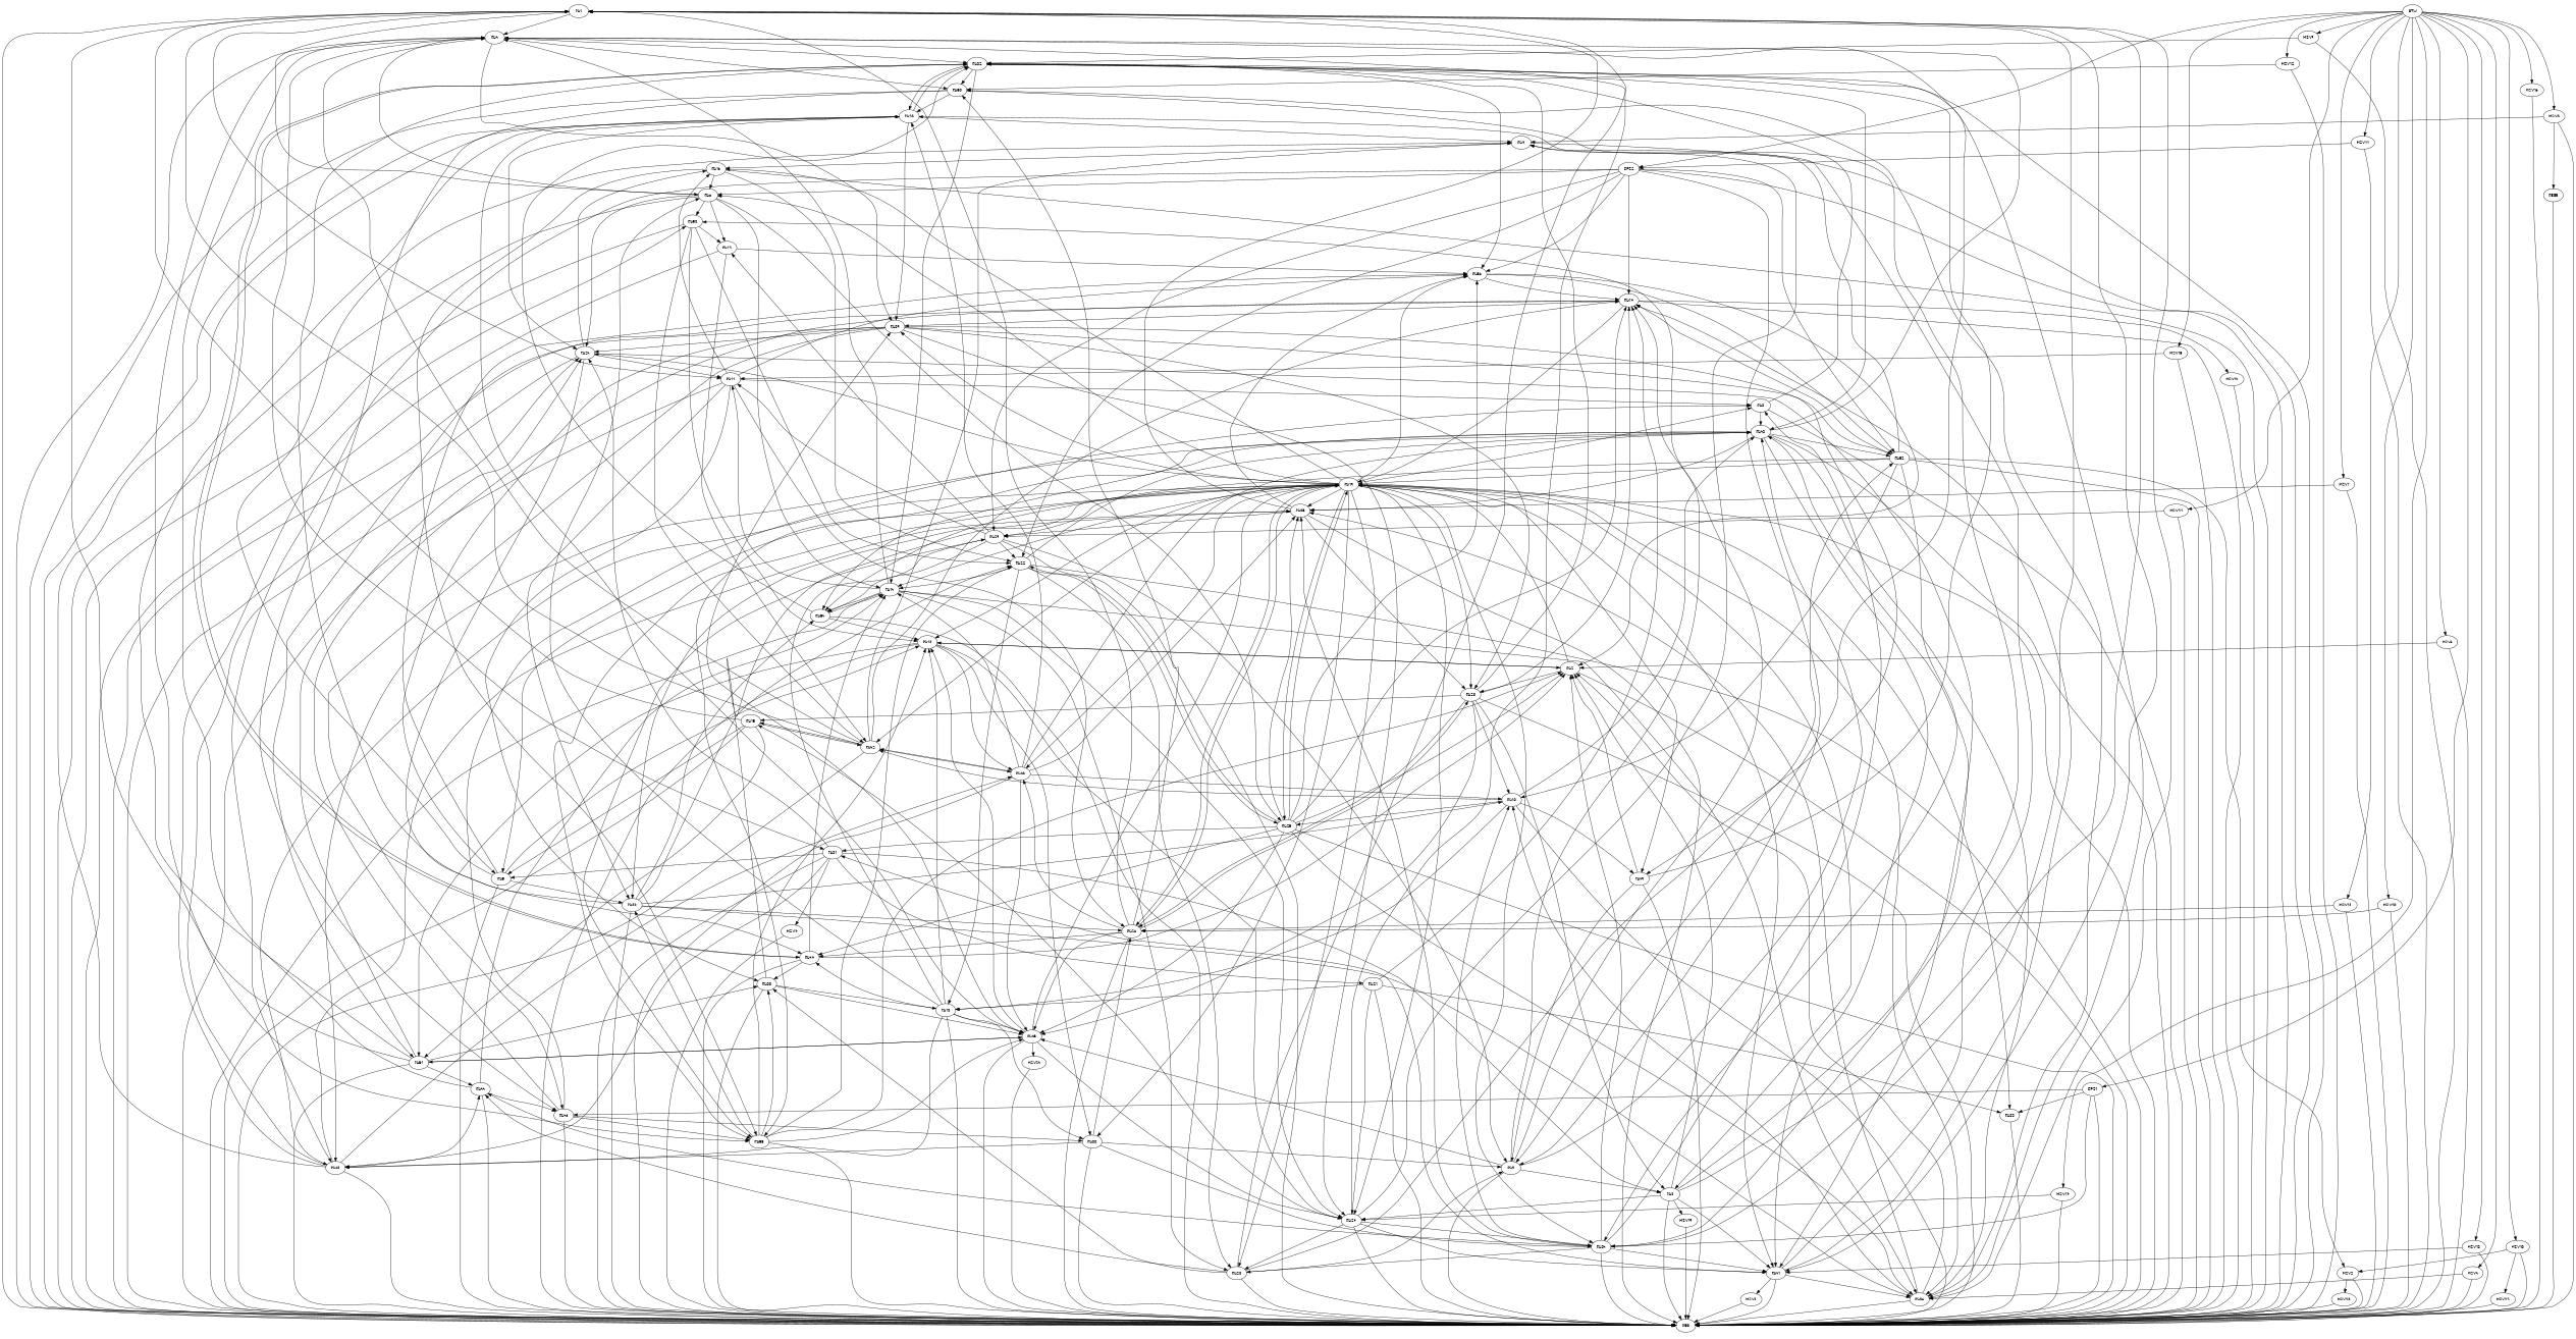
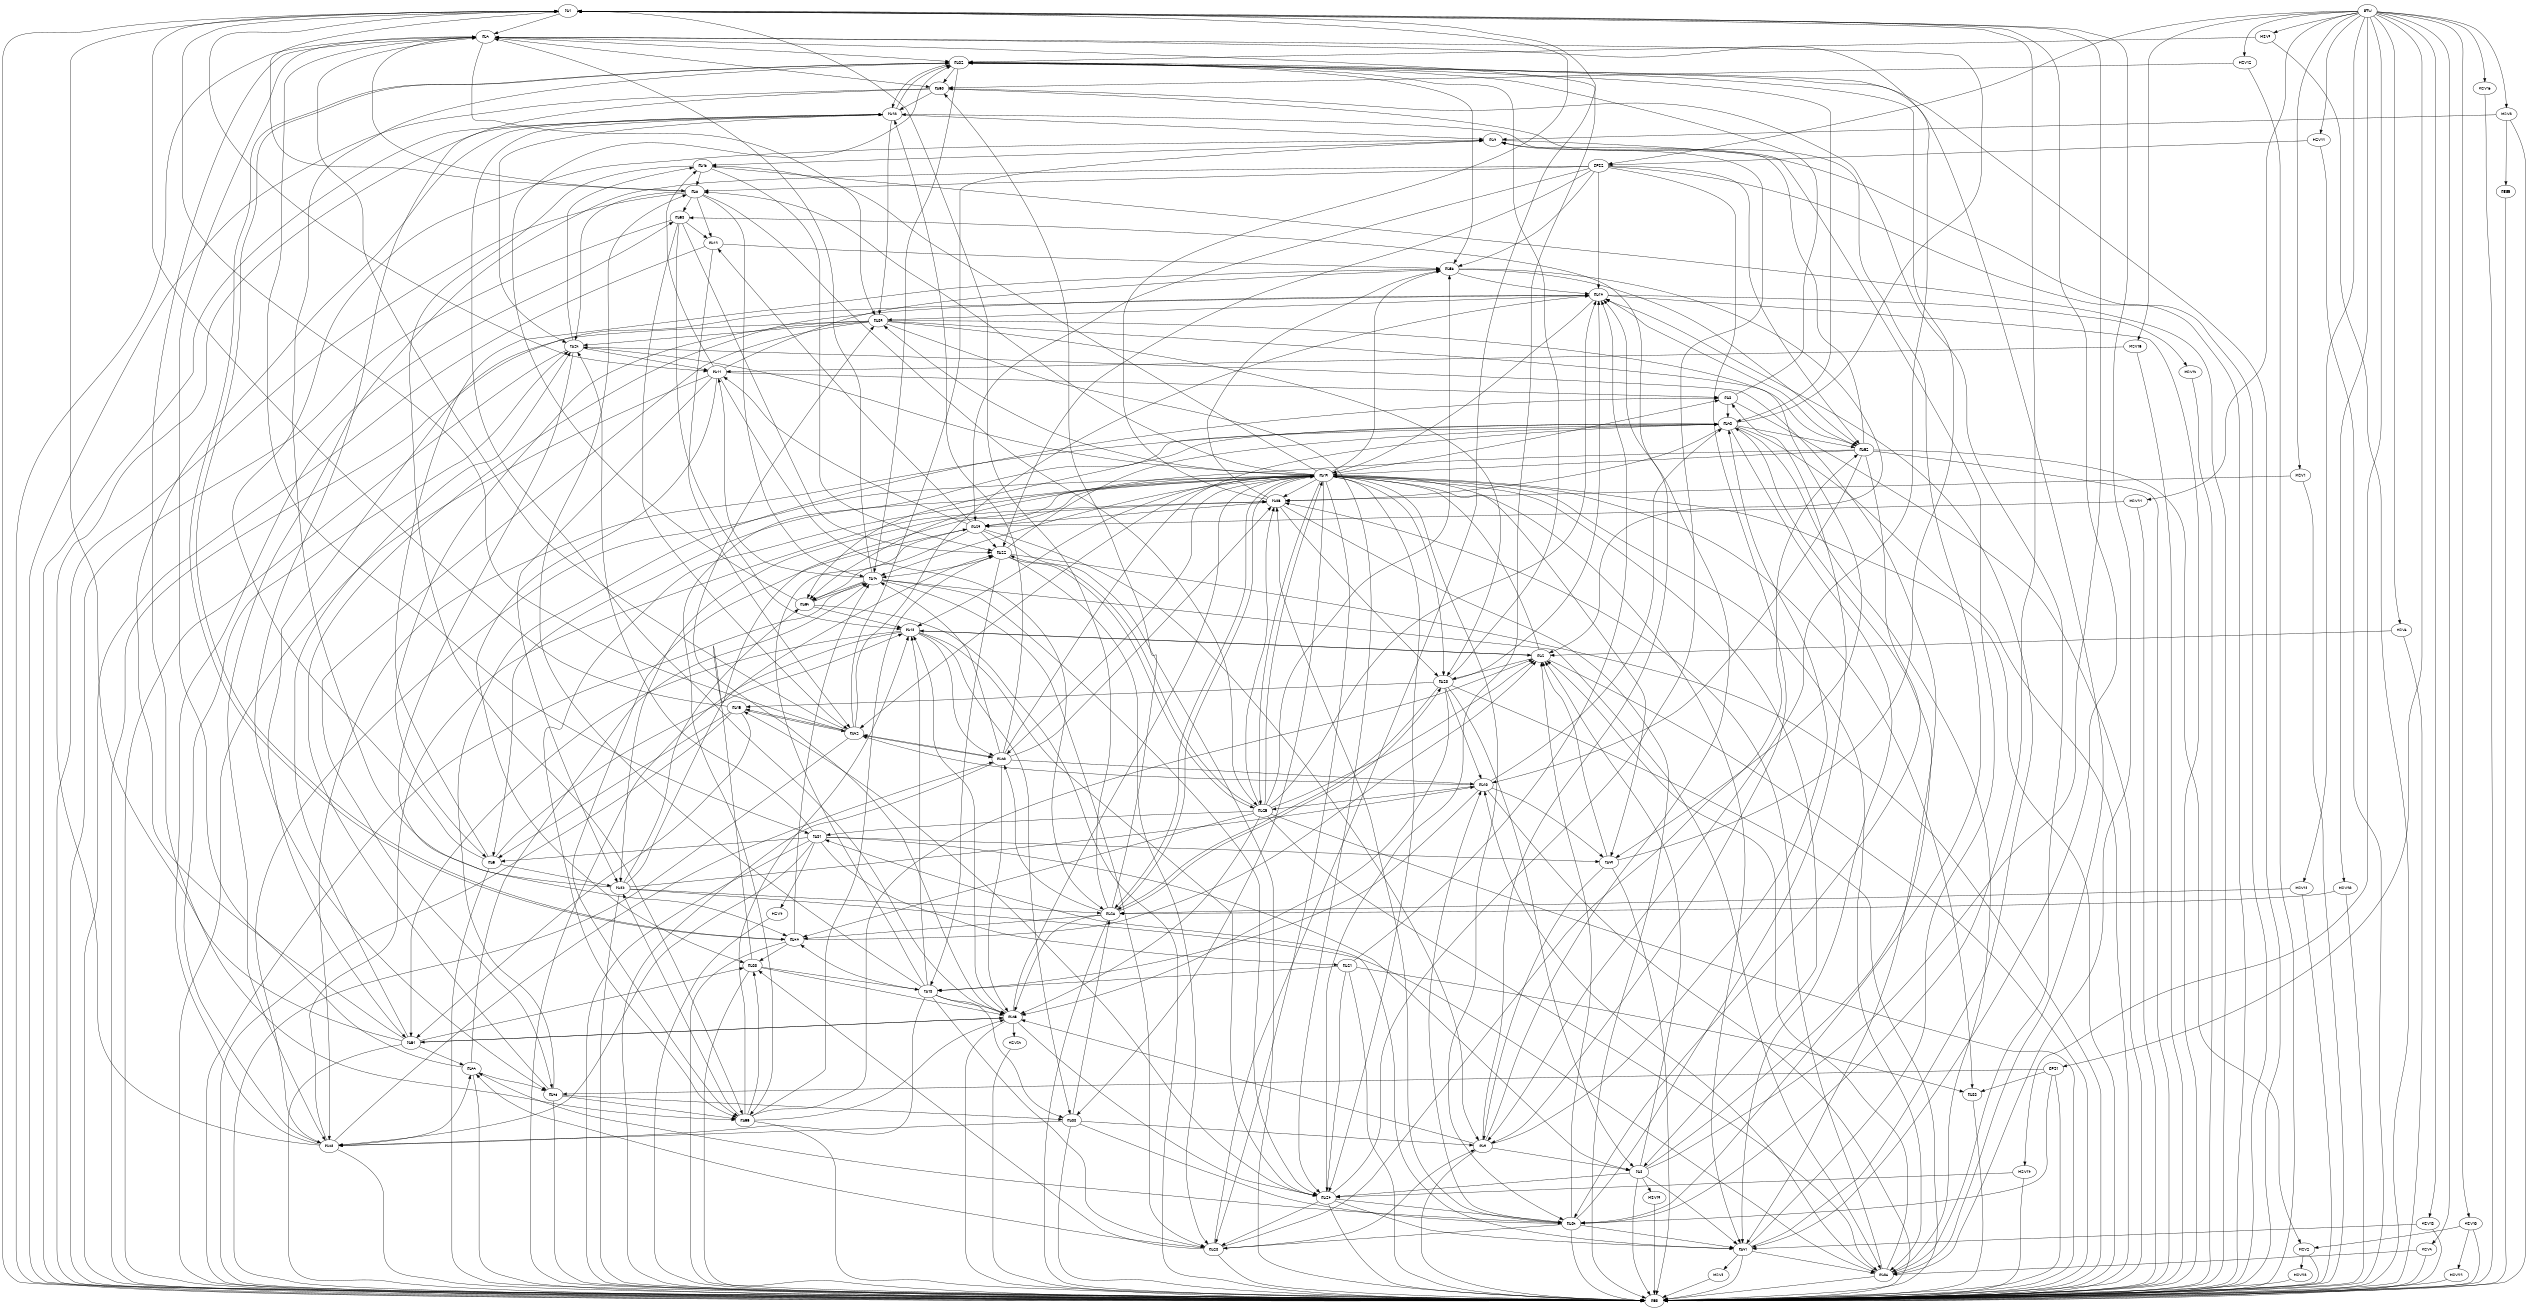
  strict digraph {
    fontname="Patrick Hand"
    node [fontname="Patrick Hand"]
    edge [fontname="Patrick Hand"]
    n1 [label=RD1]
    n2 [label=RD4]
    n3 [label=RD6]
    n4 [label=RD11]
    n5 [label=RD41]
    n6 [label=REG]
    n7 [label=RD32]
    n8 [label=RD9]
    n9 [label=RD31]
    n10 [label=RD39]
    n11 [label=RD50]
    n12 [label=RD55]
    n13 [label=RD12]
    n14 [label=RD14]
    n15 [label=RD24]
    n16 [label=RD25]
    n17 [label=RD53]
    n18 [label=RD3]
    n19 [label=RD37]
    n20 [label=RD56]
    n21 [label=RD16]
    n22 [label=RD26]
    n23 [label=RD30]
    n24 [label=RD17]
    n25 [label=RD36]
    n26 [label=RD23]
    n27 [label=MSV8]
    n28 [label=RD2]
    n29 [label=RD18]
    n30 [label=RD19]
    n31 [label=RD20]
    n32 [label=RD27]
    n33 [label=RD38]
    n34 [label=RD51]
    n35 [label=RD40]
    n36 [label=RD5]
    n37 [label=RD8]
    n38 [label=RD42]
    n39 [label=RD49]
    n40 [label=RD29]
    n41 [label=RD48]
    n42 [label=RD28]
    n43 [label=RD33]
    n44 [label=RD34]
    n45 [label=RD35]
    n46 [label=RD45]
    n47 [label=RD10]
    n48 [label=RD15]
    n49 [label=RD43]
    n50 [label=RD47]
    n51 [label=RD54]
    n52 [label=RD52]
    n53 [label=RD21]
    n54 [label=MSV7]
    n55 [label=RD46]
    n56 [label=RD22]
    n57 [label=RD7]
    n58 [label=MSV19]
    n59 [label=MSV14]
    n60 [label=MSV24]
    n61 [label=RD13]
    n62 [label=RD44]
    n63 [label=MSV2]
    n64 [label=MSV23]
    n65 [label=CPS1]
    n66 [label=CPS2]
    n67 [label=GTW]
    n68 [label=MSV1]
    n69 [label=MSV3]
    n70 [label=MSV4]
    n71 [label=MSV6]
    n72 [label=MSV9]
    n73 [label=MSV10]
    n74 [label=MSV11]
    n75 [label=MSV12]
    n76 [label=MSV13]
    n77 [label=MSV15]
    n78 [label=MSV16]
    n79 [label=MSV17]
    n80 [label=MSV18]
    n81 [label=MSV20]
    n82 [label=MSV21]
    n83 [label=REG5]
    n84 [label=MSV22]
    n1 -> n2
    n1 -> n3
    n1 -> n4
    n1 -> n5
    n1 -> n6
    n2 -> n6
    n2 -> n7
    n2 -> n8
    n2 -> n9
    n2 -> n10
    n2 -> n11
    n2 -> n12
    n3 -> n2
    n3 -> n6
    n3 -> n13
    n3 -> n14
    n3 -> n15
    n3 -> n16
    n3 -> n17
    n4 -> n6
    n4 -> n18
    n4 -> n19
    n4 -> n20
    n4 -> n21
    n4 -> n22
    n4 -> n23
    n5 -> n6
    n5 -> n9
    n5 -> n24
    n5 -> n25
    n5 -> n26
    n5 -> n27
    n7 -> n6
    n7 -> n11
    n7 -> n14
    n7 -> n20
    n7 -> n25
    n7 -> n26
    n7 -> n49
    n7 -> n50
    n8 -> n6
    n8 -> n17
    n8 -> n24
    n8 -> n37
    n8 -> n46
    n8 -> n49
    n9 -> n6
    n9 -> n15
    n9 -> n36
    n9 -> n37
+   n9 -> n39
    n9 -> n41
    n9 -> n53
    n9 -> n54
    n10 -> n6
    n10 -> n15
    n10 -> n31
    n10 -> n32
    n10 -> n36
    n10 -> n39
    n10 -> n52
    n10 -> n55
    n11 -> n6
    n11 -> n26
    n11 -> n44
    n11 -> n55
    n12 -> n6
    n12 -> n19
    n12 -> n23
    n12 -> n28
    n12 -> n29
    n12 -> n46
    n12 -> n56
    n13 -> n6
    n13 -> n20
    n13 -> n38
    n14 -> n2
    n14 -> n4
    n14 -> n6
    n14 -> n25
    n14 -> n32
    n14 -> n42
    n14 -> n51
    n15 -> n4
    n15 -> n5
    n15 -> n6
    n15 -> n21
    n15 -> n50
    n16 -> n6
    n16 -> n9
    n16 -> n20
    n16 -> n24
    n16 -> n25
    n16 -> n28
    n16 -> n30
    n16 -> n45
    n16 -> n46
    n16 -> n50
    n16 -> n56
    n17 -> n6
    n17 -> n13
    n17 -> n29
    n17 -> n38
    n17 -> n56
    n18 -> n6
    n18 -> n7
    n18 -> n49
    n19 -> n6
    n19 -> n7
    n19 -> n22
    n19 -> n25
    n19 -> n47
    n19 -> n51
    n19 -> n56
    n20 -> n24
    n20 -> n28
    n20 -> n52
    n21 -> n3
    n21 -> n6
    n21 -> n12
    n21 -> n56
    n22 -> n1
    n22 -> n6
    n22 -> n11
    n22 -> n30
    n22 -> n31
    n22 -> n35
    n22 -> n46
    n22 -> n50
    n23 -> n6
    n23 -> n45
    n23 -> n46
    n23 -> n61
    n24 -> n6
    n24 -> n10
    n24 -> n30
    n24 -> n34
    n24 -> n59
    n25 -> n1
    n25 -> n6
    n25 -> n11
    n25 -> n28
    n25 -> n45
    n25 -> n47
    n26 -> n6
    n26 -> n7
    n26 -> n10
    n26 -> n15
    n26 -> n46
    n26 -> n57
    n27 -> n6
    n28 -> n6
    n28 -> n29
    n28 -> n30
    n28 -> n31
    n29 -> n6
    n29 -> n28
    n29 -> n32
    n29 -> n33
    n29 -> n34
    n29 -> n35
    n30 -> n3
    n30 -> n5
    n30 -> n6
    n30 -> n10
    n30 -> n12
    n30 -> n14
    n30 -> n15
    n30 -> n16
    n30 -> n18
    n30 -> n19
    n30 -> n20
    n30 -> n21
    n30 -> n22
    n30 -> n25
    n30 -> n29
    n30 -> n31
    n30 -> n32
    n30 -> n33
    n30 -> n35
    n30 -> n36
    n30 -> n37
    n30 -> n38
    n30 -> n39
    n30 -> n40
    n30 -> n41
    n30 -> n42
    n30 -> n43
    n30 -> n44
    n30 -> n45
    n31 -> n6
    n31 -> n7
    n31 -> n22
    n31 -> n24
    n31 -> n37
    n31 -> n46
    n31 -> n47
    n31 -> n48
    n32 -> n2
    n32 -> n5
    n32 -> n6
    n32 -> n42
    n32 -> n44
    n32 -> n48
    n32 -> n57
    n33 -> n6
    n33 -> n8
    n33 -> n22
    n33 -> n41
    n33 -> n44
    n34 -> n1
    n34 -> n6
    n34 -> n15
    n34 -> n23
    n34 -> n26
    n34 -> n46
    n34 -> n62
    n35 -> n6
    n35 -> n14
    n35 -> n26
    n35 -> n38
    n35 -> n45
    n35 -> n46
    n35 -> n47
    n35 -> n49
    n36 -> n6
    n36 -> n19
    n36 -> n20
    n36 -> n29
    n36 -> n57
    n37 -> n1
    n37 -> n5
    n37 -> n6
    n37 -> n28
    n37 -> n32
    n37 -> n49
    n37 -> n58
    n38 -> n1
    n38 -> n2
    n38 -> n6
    n38 -> n24
    n38 -> n35
    n38 -> n48
    n38 -> n57
    n39 -> n6
    n39 -> n7
    n39 -> n8
    n39 -> n28
    n40 -> n4
    n40 -> n6
    n40 -> n8
    n40 -> n12
    n40 -> n13
    n40 -> n51
    n40 -> n56
    n41 -> n6
    n41 -> n15
    n41 -> n17
    n41 -> n26
    n41 -> n35
    n41 -> n45
    n41 -> n62
    n42 -> n1
    n42 -> n6
    n42 -> n8
    n42 -> n23
    n42 -> n52
    n42 -> n62
    n43 -> n6
    n44 -> n1
    n44 -> n5
    n44 -> n6
    n44 -> n18
    n44 -> n28
    n44 -> n42
    n44 -> n45
    n44 -> n47
    n44 -> n62
    n45 -> n1
    n45 -> n6
    n45 -> n20
    n45 -> n31
    n45 -> n40
    n46 -> n6
    n46 -> n10
    n46 -> n29
    n46 -> n30
    n46 -> n32
    n46 -> n34
    n46 -> n60
    n47 -> n6
    n47 -> n16
    n47 -> n38
    n47 -> n39
    n47 -> n49
    n47 -> n61
    n48 -> n1
    n48 -> n6
    n48 -> n34
    n48 -> n36
    n48 -> n38
    n49 -> n2
    n49 -> n5
    n49 -> n6
    n49 -> n12
    n49 -> n25
    n49 -> n41
    n49 -> n45
    n49 -> n51
    n49 -> n52
    n50 -> n6
    n50 -> n7
    n50 -> n14
    n50 -> n23
    n50 -> n28
    n51 -> n6
    n51 -> n7
    n51 -> n14
    n51 -> n29
    n52 -> n6
    n52 -> n24
    n52 -> n30
    n52 -> n44
    n52 -> n47
    n52 -> n51
    n52 -> n57
    n52 -> n63
    n53 -> n6
    n53 -> n24
    n53 -> n32
    n53 -> n43
    n53 -> n61
    n54 -> n6
    n55 -> n6
    n55 -> n12
    n55 -> n18
    n55 -> n24
    n55 -> n33
    n56 -> n6
    n56 -> n14
    n56 -> n16
    n56 -> n42
    n56 -> n49
    n56 -> n61
    n57 -> n6
    n57 -> n21
    n58 -> n6
    n59 -> n6
    n60 -> n6
    n61 -> n3
-   n61 -> n6
+   n61 -> n42
    n61 -> n29
    n61 -> n33
    n61 -> n40
    n61 -> n41
    n61 -> n46
    n61 -> n50
    n62 -> n2
    n62 -> n6
    n62 -> n14
    n62 -> n55
    n63 -> n6
    n63 -> n64
    n64 -> n6
    n65 -> n6
    n65 -> n43
    n65 -> n44
    n65 -> n55
    n66 -> n3
    n66 -> n6
    n66 -> n8
    n66 -> n20
    n66 -> n24
    n66 -> n40
    n66 -> n41
    n66 -> n52
    n66 -> n56
    n67 -> n65
    n67 -> n66
    n67 -> n68
    n67 -> n69
    n67 -> n70
    n67 -> n71
    n67 -> n72
    n67 -> n73
    n67 -> n74
    n67 -> n75
    n67 -> n76
    n67 -> n77
    n67 -> n78
    n67 -> n79
    n67 -> n80
    n67 -> n81
    n67 -> n82
    n68 -> n6
    n68 -> n45
    n69 -> n6
    n69 -> n57
    n69 -> n83
    n70 -> n6
    n70 -> n25
    n71 -> n6
    n71 -> n28
    n72 -> n6
    n72 -> n7
    n73 -> n6
    n73 -> n63
    n73 -> n84
    n74 -> n6
    n74 -> n66
    n75 -> n6
    n75 -> n11
    n76 -> n5
    n76 -> n6
    n77 -> n4
    n77 -> n6
    n78 -> n6
    n79 -> n6
    n79 -> n32
    n80 -> n6
    n80 -> n22
    n81 -> n6
    n81 -> n22
    n82 -> n6
    n82 -> n40
    n83 -> n6
    n84 -> n6
  }
